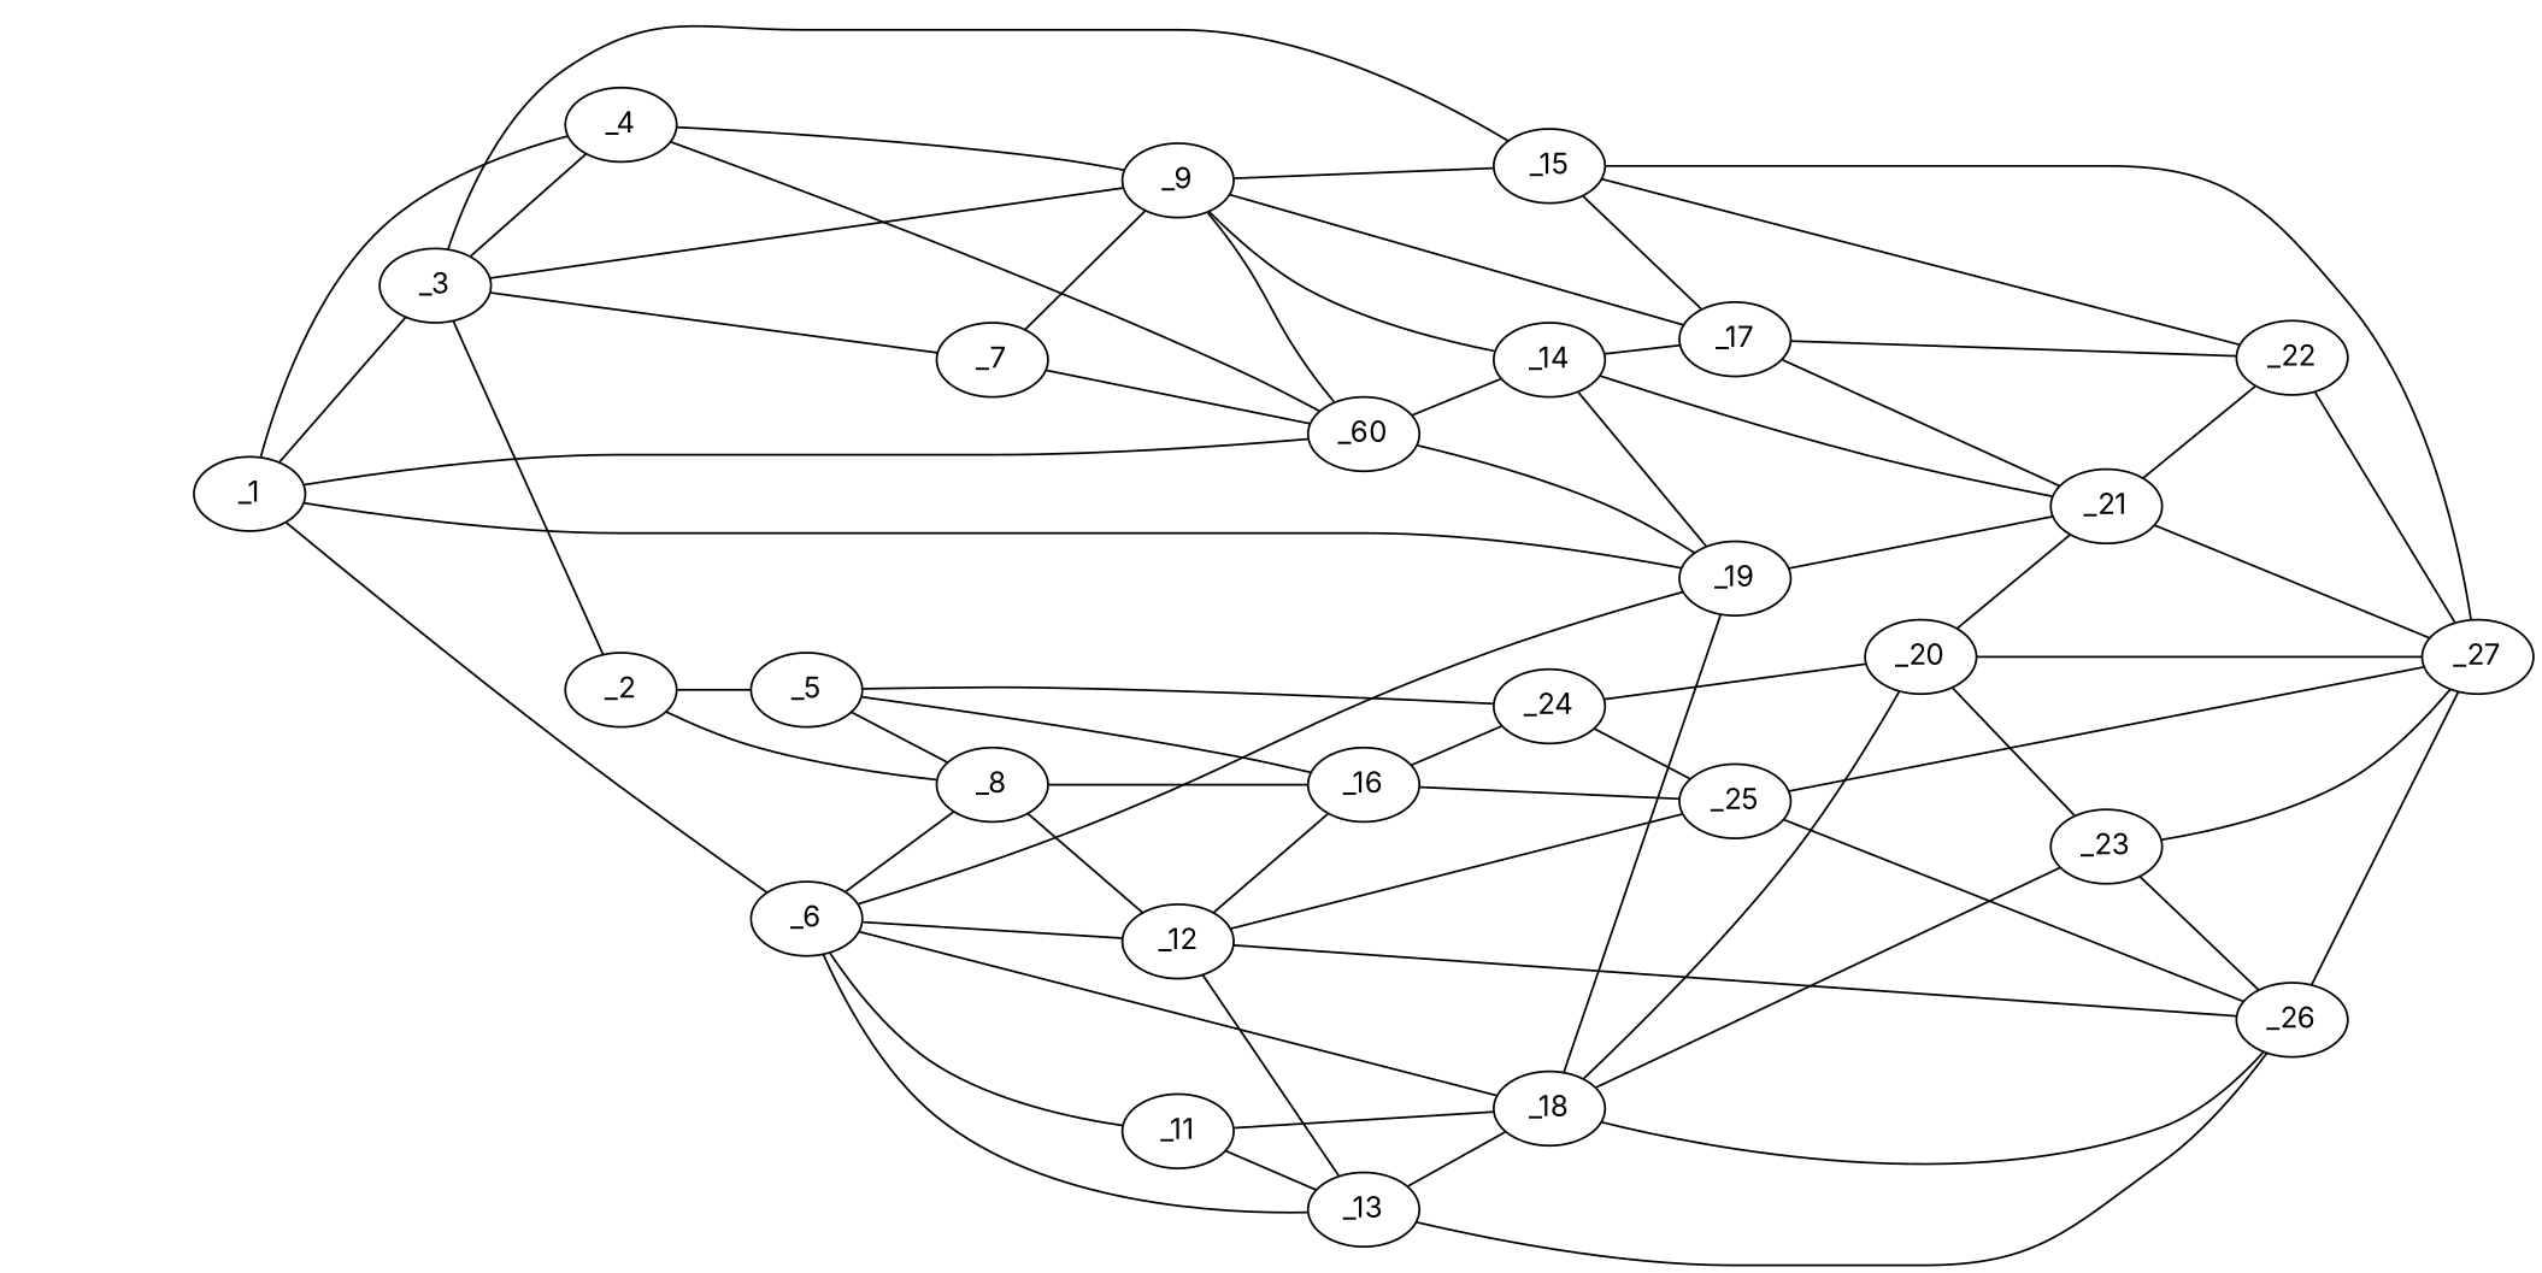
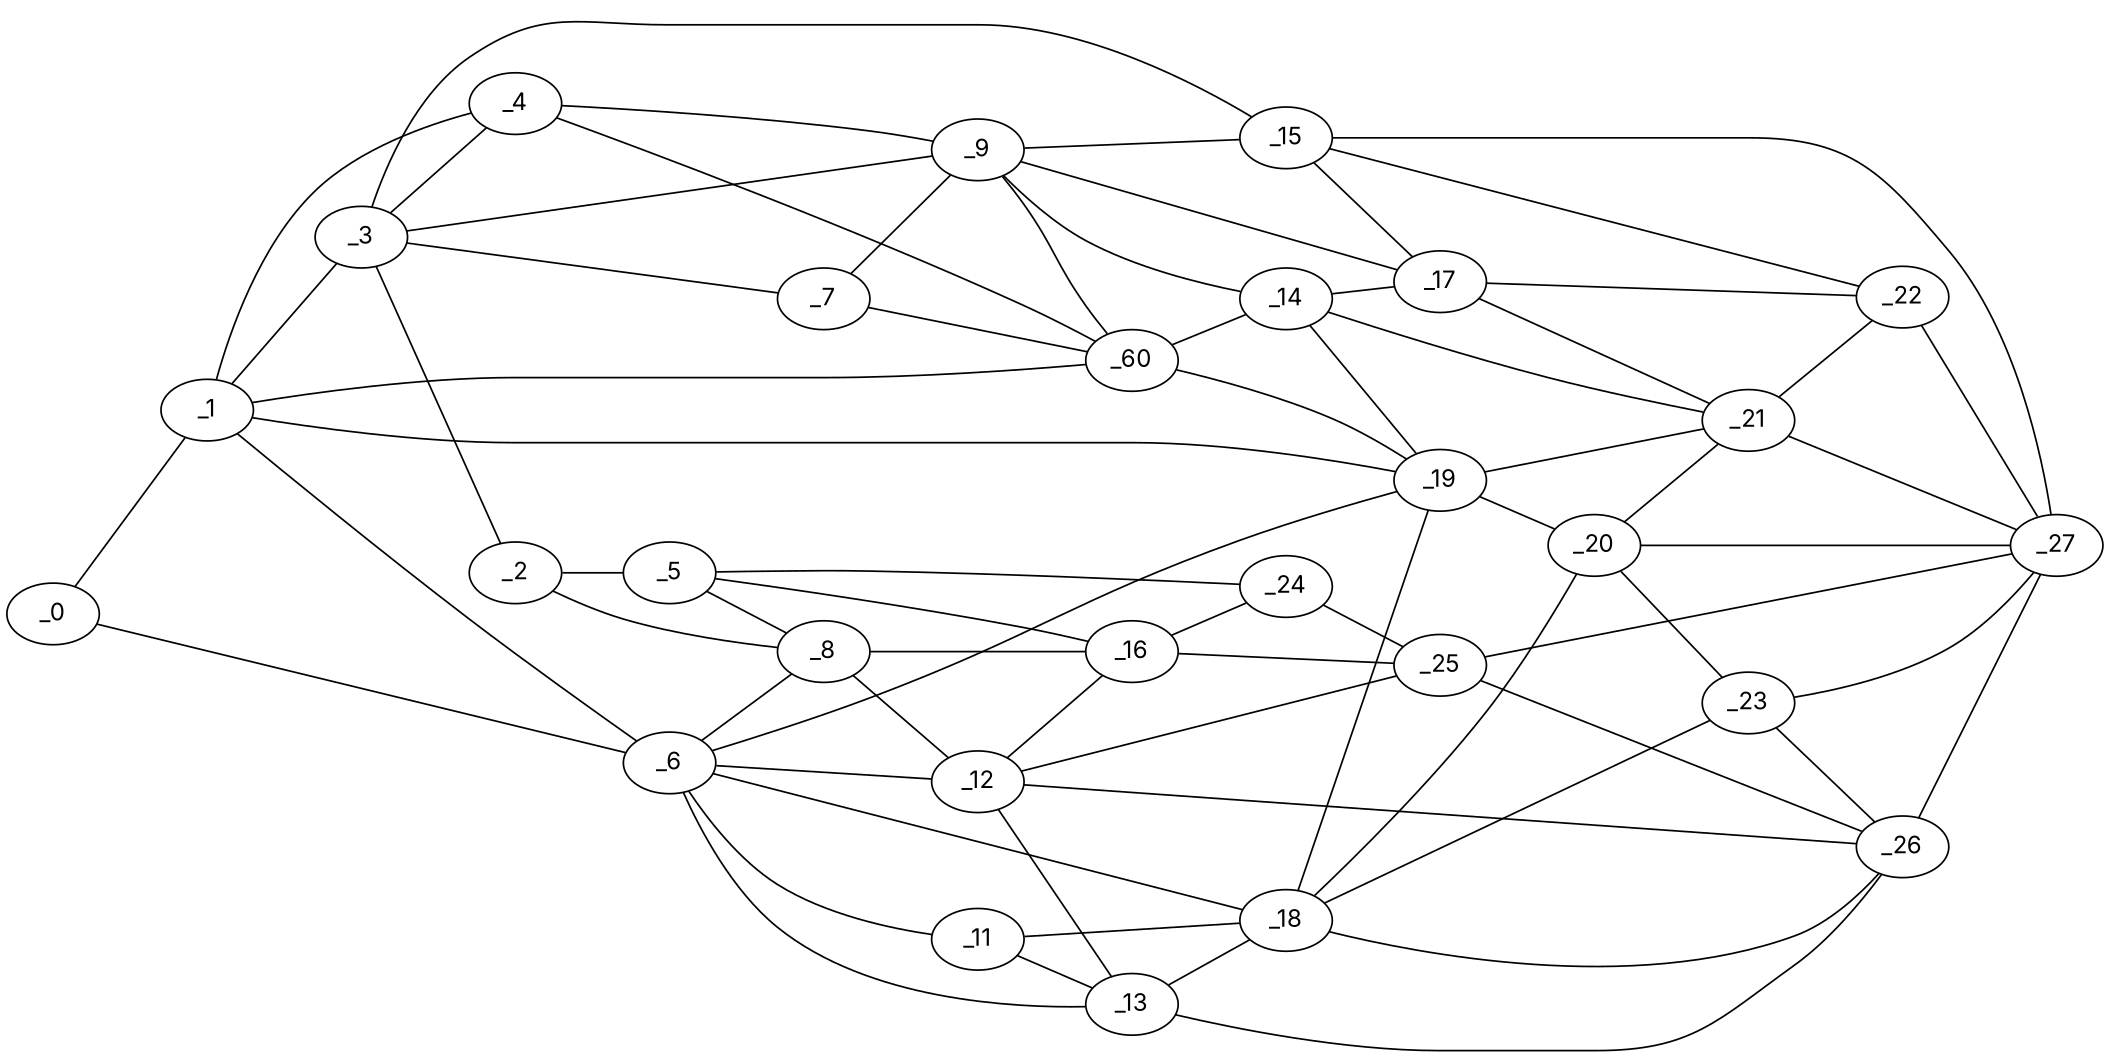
  graph {
    fontname=Inter
    rankdir=LR
    node [fontname=Inter x=90 y=51]
    edge [fontname=Inter valence=2]
+   _0 [x=37 y=8]
    _1 [x=47 y=71]
    _6 [x=65]
    _3 [x=52 y=96]
    _4 [x=58 y=97]
    n6 [label=_60 x=69 y=93]
    _19 [x=84 y=80]
    _2 [x=51 y=3]
    _8 [x=68 y=22]
    _5 [x=64 y=5]
    _11 [x=72]
    _12 [x=73 y=29]
    _13 [x=74 y=45]
    _18 [x=84 y=61]
    _16 [x=82 y=11]
    _9 [x=68 y=102]
    _15 [x=80 y=122]
    _7 [x=65 y=98]
    _14 [x=77 y=92]
    _21 [y=94]
    _20 [y=75]
    _24 [x=93 y=13]
    _25 [x=97 y=23]
    _26 [x=97 y=36]
    _23 [x=91 y=69]
    _17 [x=82 y=100]
    _22 [y=98]
    _27 [x=98 y=101]
+   _0 -- _1 [valence=1]
+   _0 -- _6 [valence=1]
    _1 -- _6
    _1 -- _3 [valence=1]
    _1 -- _4
    _1 -- n6
    _1 -- _19
    _6 -- _19
    _6 -- _8
    _6 -- _11
    _6 -- _12
    _6 -- _13
    _6 -- _18 [valence=1]
    _3 -- _4 [valence=1]
    _3 -- _2 [valence=1]
    _3 -- _9
    _3 -- _15 [valence=1]
    _3 -- _7
    _4 -- n6
    _4 -- _9
    n6 -- _19
    n6 -- _14
    _19 -- _21 [valence=1]
-   _24 -- _20
+   _19 -- _20
    _2 -- _8
    _2 -- _5 [valence=1]
    _8 -- _12 [valence=1]
    _8 -- _16 [valence=1]
    _5 -- _8
    _5 -- _16
    _5 -- _24 [valence=1]
    _11 -- _13 [valence=1]
    _11 -- _18
    _12 -- _13
    _12 -- _16
    _12 -- _25 [valence=1]
    _12 -- _26
    _13 -- _18
    _13 -- _26
    _18 -- _19
    _18 -- _20 [valence=1]
    _18 -- _26 [valence=1]
    _18 -- _23
    _16 -- _24
    _16 -- _25
    _9 -- n6
    _9 -- _15
    _9 -- _14
    _9 -- _17
    _15 -- _17
    _15 -- _22 [valence=1]
    _15 -- _27 [valence=1]
    _7 -- n6
    _7 -- _9 [valence=1]
    _14 -- _19
    _14 -- _21
    _14 -- _17 [valence=1]
    _21 -- _22
    _21 -- _27 [valence=1]
    _20 -- _21
    _20 -- _23
    _20 -- _27
    _24 -- _25 [valence=1]
    _25 -- _26
    _25 -- _27 [valence=1]
    _26 -- _27
    _23 -- _26 [valence=1]
    _23 -- _27 [valence=1]
    _17 -- _21
    _17 -- _22
    _22 -- _27 [valence=1]
  }
